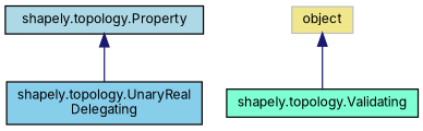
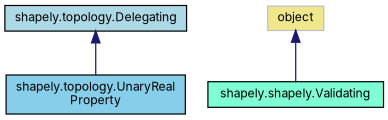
  digraph {
    fontname=Inter
    node [color=black fontname=Inter fontsize=10 shape=record style=filled]
    edge [color=midnightblue dir=back fontname=Inter fontsize=10 labelfontname=Helvetica labelfontsize=10 style=solid]
-   n1 [fillcolor=skyblue fontcolor=black height=0.2 label="shapely.topology.UnaryReal\lDelegating" width=0.4]
-   n2 [fillcolor=lightblue height=0.2 label="shapely.topology.Property" width=0.4]
-   n3 [fillcolor=aquamarine height=0.2 label="shapely.topology.Validating" width=0.4]
+   n1 [fillcolor=skyblue fontcolor=black height=0.2 label="shapely.topology.UnaryReal\lProperty" width=0.4]
+   n2 [fillcolor=lightblue height=0.2 label="shapely.topology.Delegating" width=0.4]
+   n3 [fillcolor=aquamarine height=0.2 label="shapely.shapely.Validating" width=0.4]
    n4 [color=grey75 fillcolor=khaki height=0.2 label=object width=0.4]
    n2 -> n1
    n4 -> n3
  }
